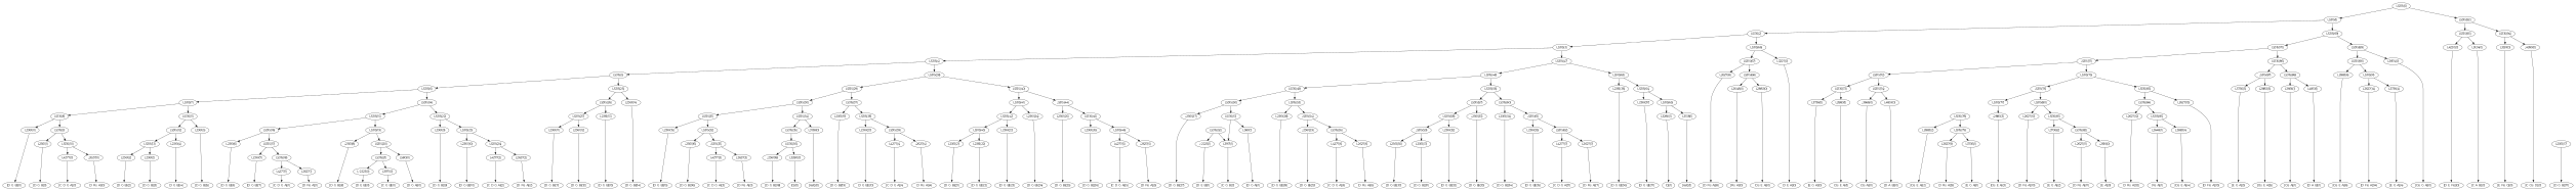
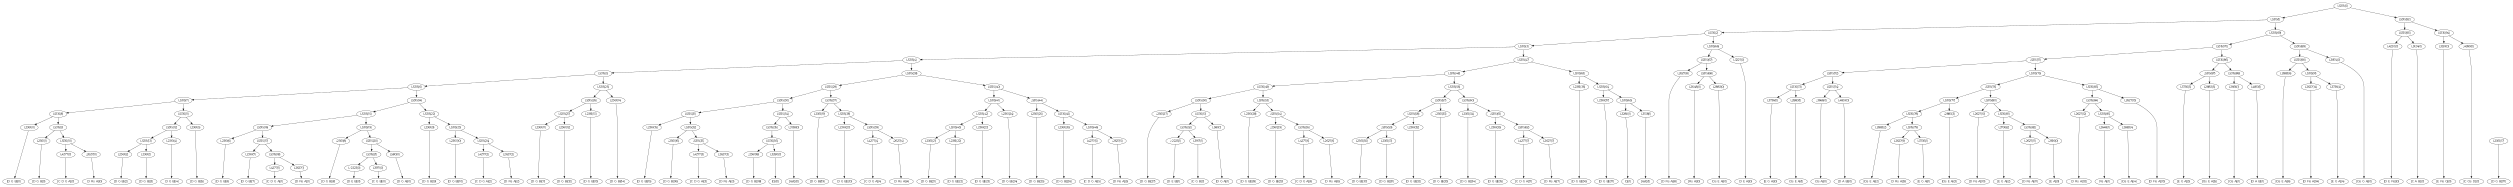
  digraph {
    fontname=Montserrat
    node [fontname=Montserrat]
    edge [fontname=Montserrat]
    "L5315(0)"
    "L5315(1)"
    "L5315(92)"
    "L5315(2)"
    "L5315(69)"
    "L5315(93)"
    "L5315(94)"
    "L5315(3)"
    "L5315(66)"
    "L5315(70)"
    "L5315(89)"
    "L4220(0)"
    "L5124(0)"
    "L3531(0)"
    "L4990(0)"
    "L5315(4)"
    "L5315(47)"
    "L5315(67)"
    "L3227(0)"
    "L5315(71)"
    "L5315(86)"
    "L5315(90)"
    "L3874(0)"
    "L5315(5)"
    "L5315(28)"
    "L5315(48)"
    "L5315(63)"
    "L2627(8)"
    "L5315(68)"
    "L5315(72)"
    "L5315(75)"
    "L5315(87)"
    "L5315(88)"
    "L2883(6)"
    "L5315(91)"
    "L5315(6)"
    "L5315(25)"
    "L5315(29)"
    "L5315(40)"
    "L5315(49)"
    "L5315(56)"
    "L2361(36)"
    "L5315(64)"
    "L2648(0)"
    "L2883(0)"
    "L5315(73)"
    "L5315(74)"
    "L5315(76)"
    "L5315(83)"
    "L3736(3)"
    "L2883(5)"
    "L3666(1)"
    "L4851(1)"
    "L2627(14)"
    "L3736(4)"
    "L5315(7)"
    "L5315(14)"
    "L5315(26)"
    "L2361(14)"
    "L5315(30)"
    "L5315(37)"
    "L5315(41)"
    "L5315(44)"
    "L5315(50)"
    "L5315(53)"
    "L5315(57)"
    "L5315(60)"
    "L2361(37)"
    "L5315(65)"
    "L3736(0)"
    "L2883(1)"
    "L3666(0)"
    "L4851(0)"
    "L5315(77)"
    "L5315(80)"
    "L5315(84)"
    "L2627(13)"
    "L5315(8)"
    "L5315(11)"
    "L5315(15)"
    "L5315(22)"
    "L5315(27)"
    "L2361(13)"
    "L5315(31)"
    "L5315(34)"
    "L2361(19)"
    "L5315(38)"
    "L5315(42)"
    "L2361(24)"
    "L2361(25)"
    "L5315(45)"
    "L2361(27)"
    "L5315(51)"
    "L2361(28)"
    "L5315(54)"
    "L5315(58)"
    "L2361(33)"
    "L2361(34)"
    "L5315(61)"
    "L3280(1)"
    "L3138(1)"
    "L5315(78)"
    "L2883(3)"
    "L2627(10)"
    "L5315(81)"
    "L2627(12)"
    "L5315(85)"
    "L2361(0)"
    "L5315(9)"
    "L5315(12)"
    "L2361(5)"
    "L5315(16)"
    "L5315(19)"
    "L2361(9)"
    "L5315(23)"
    "L2361(11)"
    "L2361(12)"
    "L2361(15)"
    "L5315(32)"
    "L5315(35)"
    "L3138(0)"
    "L2361(20)"
    "L5315(39)"
    "L5315(43)"
    "L2361(23)"
    "L2361(26)"
    "L5315(46)"
    "L5315(52)"
    "L580(1)"
    "L2361(29)"
    "L5315(55)"
    "L5315(59)"
    "L2361(32)"
    "L2361(35)"
    "L5315(62)"
    "L2883(2)"
    "L5315(79)"
    "L3736(2)"
    "L5315(82)"
    "L2648(1)"
    "L2883(4)"
    "L2361(1)"
    "L5315(10)"
    "L5315(13)"
    "L2361(4)"
    "L2361(6)"
    "L5315(17)"
    "L2361(8)"
    "L5315(20)"
    "L2361(10)"
    "L5315(24)"
    "L2361(16)"
    "L5315(33)"
    "L2361(17)"
    "L5315(36)"
    "L4277(4)"
    "L2627(4)"
    "L2361(21)"
    "L2361(22)"
    "L4277(5)"
    "L2627(5)"
    "L-2223(1)"
    "L3971(1)"
    "L4277(6)"
    "L2627(6)"
    "L2361(30)"
    "L2361(31)"
    "L4277(7)"
    "L2627(7)"
    "L2627(9)"
    "L3736(1)"
    "L2627(11)"
    "L2616(0)"
    "L4277(0)"
    "L2627(0)"
    "L2361(2)"
    "L2361(3)"
    "L2361(7)"
    "L5315(18)"
    "L5315(21)"
    "L580(0)"
    "L4277(2)"
    "L2627(2)"
    "L4277(3)"
    "L2627(3)"
    "L2361(18)"
    "L3280(0)"
    "L4277(1)"
    "L2627(1)"
    "L-2223(0)"
    "L3971(0)"
    "[D  G  B](0)"
    "[D  G  B](1)"
    "[C  D  G  A](0)"
    "[D  Fis  A](0)"
    "[D  G  B](2)"
    "[D  G  B](3)"
    "[D  G  B](4)"
    "[D  G  B](5)"
    "[D  G  B](6)"
    "[D  G  B](7)"
    "[C  D  G  A](1)"
    "[D  Fis  A](1)"
    "[D  G  B](8)"
    "[D  E  B](0)"
    "[C  G  B](0)"
    "[D  G  A](0)"
    "[D  G  B](9)"
    "[D  G  B](10)"
    "[C  D  G  A](2)"
    "[D  Fis  A](2)"
    "[D  G  B](11)"
    "[D  G  B](12)"
    "[D  G  B](13)"
    "[D  G  B](14)"
    "[D  G  B](15)"
    "[D  G  B](16)"
    "[C  D  G  A](3)"
    "[D  Fis  A](3)"
    "[D  G  B](17)"
    "[D  G  B](18)"
    "[G](0)"
    "[rest](0)"
    "[D  G  B](19)"
    "[D  G  B](20)"
    "[C  D  G  A](4)"
    "[D  Fis  A](4)"
    "[D  G  B](21)"
    "[D  G  B](22)"
    "[D  G  B](23)"
    "[D  G  B](24)"
    "[D  G  B](25)"
    "[D  G  B](26)"
    "[C  D  G  A](5)"
    "[D  Fis  A](5)"
    "[D  G  B](27)"
    "[D  E  B](1)"
    "[C  G  B](1)"
    "[D  G  A](1)"
    "[D  G  B](28)"
    "[D  G  B](29)"
    "[C  D  G  A](6)"
    "[D  Fis  A](6)"
    "[D  G  B](30)"
    "[D  G  B](31)"
    "[D  G  B](32)"
    "[D  G  B](33)"
    "[D  G  B](34)"
    "[D  G  B](35)"
    "[C  D  G  A](7)"
    "[D  Fis  A](7)"
    "[D  G  B](36)"
    "[D  G  B](37)"
    "[G](1)"
    "[rest](1)"
    "[D  Fis  A](8)"
    "[Fis  A](0)"
    "[Cis  E  A](0)"
    "[D  E  A](0)"
    "[E  G  A](0)"
    "[Cis  E  A](1)"
    "[Cis  A](0)"
    "[D  A  B](0)"
    "[Cis  E  A](2)"
    "[D  Fis  A](9)"
    "[E  G  A](1)"
    "[Cis  E  A](3)"
    "[D  Fis  A](10)"
    "[E  G  A](2)"
    "[D  Fis  A](11)"
    "[E  A](0)"
    "[D  Fis  A](12)"
    "[Fis  A](1)"
    "[Cis  E  A](4)"
    "[D  Fis  A](13)"
    "[E  G  A](3)"
    "[Cis  E  A](5)"
    "[Cis  A](1)"
    "[D  A  B](1)"
    "[Cis  E  A](6)"
    "[D  Fis  A](14)"
    "[E  G  A](4)"
    "[Cis  G  A](0)"
    "[D  E  Fis](0)"
    "[C  A  B](0)"
    "[E  Fis  G](0)"
    "[C  Cis  D](0)"
    subgraph sub_1 {
      rank=min
      "L5315(0)"
    }
    subgraph sub_2 {
      rank=same
      "L5315(1)"
      "L5315(92)"
    }
    subgraph sub_3 {
      rank=same
      "L5315(2)"
      "L5315(69)"
      "L5315(93)"
      "L5315(94)"
    }
    subgraph sub_4 {
      rank=same
      "L5315(3)"
      "L5315(66)"
      "L5315(70)"
      "L5315(89)"
      "L4220(0)"
      "L5124(0)"
      "L3531(0)"
      "L4990(0)"
    }
    subgraph sub_5 {
      rank=same
      "L5315(4)"
      "L5315(47)"
      "L5315(67)"
      "L3227(0)"
      "L5315(71)"
      "L5315(86)"
      "L5315(90)"
      "L3874(0)"
    }
    subgraph sub_6 {
      rank=same
      "L5315(5)"
      "L5315(28)"
      "L5315(48)"
      "L5315(63)"
      "L2627(8)"
      "L5315(68)"
      "L5315(72)"
      "L5315(75)"
      "L5315(87)"
      "L5315(88)"
      "L2883(6)"
      "L5315(91)"
    }
    subgraph sub_7 {
      rank=same
      "L5315(6)"
      "L5315(25)"
      "L5315(29)"
      "L5315(40)"
      "L5315(49)"
      "L5315(56)"
      "L2361(36)"
      "L5315(64)"
      "L2648(0)"
      "L2883(0)"
      "L5315(73)"
      "L5315(74)"
      "L5315(76)"
      "L5315(83)"
      "L3736(3)"
      "L2883(5)"
      "L3666(1)"
      "L4851(1)"
      "L2627(14)"
      "L3736(4)"
    }
    subgraph sub_8 {
      rank=same
      "L5315(7)"
      "L5315(14)"
      "L5315(26)"
      "L2361(14)"
      "L5315(30)"
      "L5315(37)"
      "L5315(41)"
      "L5315(44)"
      "L5315(50)"
      "L5315(53)"
      "L5315(57)"
      "L5315(60)"
      "L2361(37)"
      "L5315(65)"
      "L3736(0)"
      "L2883(1)"
      "L3666(0)"
      "L4851(0)"
      "L5315(77)"
      "L5315(80)"
      "L5315(84)"
      "L2627(13)"
    }
    subgraph sub_9 {
      rank=same
      "L5315(8)"
      "L5315(11)"
      "L5315(15)"
      "L5315(22)"
      "L5315(27)"
      "L2361(13)"
      "L5315(31)"
      "L5315(34)"
      "L2361(19)"
      "L5315(38)"
      "L5315(42)"
      "L2361(24)"
      "L2361(25)"
      "L5315(45)"
      "L2361(27)"
      "L5315(51)"
      "L2361(28)"
      "L5315(54)"
      "L5315(58)"
      "L2361(33)"
      "L2361(34)"
      "L5315(61)"
      "L3280(1)"
      "L3138(1)"
      "L5315(78)"
      "L2883(3)"
      "L2627(10)"
      "L5315(81)"
      "L2627(12)"
      "L5315(85)"
    }
    subgraph sub_10 {
      rank=same
      "L2361(0)"
      "L5315(9)"
      "L5315(12)"
      "L2361(5)"
      "L5315(16)"
      "L5315(19)"
      "L2361(9)"
      "L5315(23)"
      "L2361(11)"
      "L2361(12)"
      "L2361(15)"
      "L5315(32)"
      "L5315(35)"
      "L3138(0)"
      "L2361(20)"
      "L5315(39)"
      "L5315(43)"
      "L2361(23)"
      "L2361(26)"
      "L5315(46)"
      "L5315(52)"
      "L580(1)"
      "L2361(29)"
      "L5315(55)"
      "L5315(59)"
      "L2361(32)"
      "L2361(35)"
      "L5315(62)"
      "L2883(2)"
      "L5315(79)"
      "L3736(2)"
      "L5315(82)"
      "L2648(1)"
      "L2883(4)"
    }
    subgraph sub_11 {
      rank=same
      "L2361(1)"
      "L5315(10)"
      "L5315(13)"
      "L2361(4)"
      "L2361(6)"
      "L5315(17)"
      "L2361(8)"
      "L5315(20)"
      "L2361(10)"
      "L5315(24)"
      "L2361(16)"
      "L5315(33)"
      "L2361(17)"
      "L5315(36)"
      "L4277(4)"
      "L2627(4)"
      "L2361(21)"
      "L2361(22)"
      "L4277(5)"
      "L2627(5)"
      "L-2223(1)"
      "L3971(1)"
      "L4277(6)"
      "L2627(6)"
      "L2361(30)"
      "L2361(31)"
      "L4277(7)"
      "L2627(7)"
      "L2627(9)"
      "L3736(1)"
      "L2627(11)"
      "L2616(0)"
    }
    subgraph sub_12 {
      rank=same
      "L4277(0)"
      "L2627(0)"
      "L2361(2)"
      "L2361(3)"
      "L2361(7)"
      "L5315(18)"
      "L5315(21)"
      "L580(0)"
      "L4277(2)"
      "L2627(2)"
      "L4277(3)"
      "L2627(3)"
      "L2361(18)"
      "L3280(0)"
    }
    subgraph sub_13 {
      rank=same
      "L4277(1)"
      "L2627(1)"
      "L-2223(0)"
      "L3971(0)"
    }
    subgraph sub_14 {
      rank=max
      "[D  G  B](0)"
      "[D  G  B](1)"
      "[C  D  G  A](0)"
      "[D  Fis  A](0)"
      "[D  G  B](2)"
      "[D  G  B](3)"
      "[D  G  B](4)"
      "[D  G  B](5)"
      "[D  G  B](6)"
      "[D  G  B](7)"
      "[C  D  G  A](1)"
      "[D  Fis  A](1)"
      "[D  G  B](8)"
      "[D  E  B](0)"
      "[C  G  B](0)"
      "[D  G  A](0)"
      "[D  G  B](9)"
      "[D  G  B](10)"
      "[C  D  G  A](2)"
      "[D  Fis  A](2)"
      "[D  G  B](11)"
      "[D  G  B](12)"
      "[D  G  B](13)"
      "[D  G  B](14)"
      "[D  G  B](15)"
      "[D  G  B](16)"
      "[C  D  G  A](3)"
      "[D  Fis  A](3)"
      "[D  G  B](17)"
      "[D  G  B](18)"
      "[G](0)"
      "[rest](0)"
      "[D  G  B](19)"
      "[D  G  B](20)"
      "[C  D  G  A](4)"
      "[D  Fis  A](4)"
      "[D  G  B](21)"
      "[D  G  B](22)"
      "[D  G  B](23)"
      "[D  G  B](24)"
      "[D  G  B](25)"
      "[D  G  B](26)"
      "[C  D  G  A](5)"
      "[D  Fis  A](5)"
      "[D  G  B](27)"
      "[D  E  B](1)"
      "[C  G  B](1)"
      "[D  G  A](1)"
      "[D  G  B](28)"
      "[D  G  B](29)"
      "[C  D  G  A](6)"
      "[D  Fis  A](6)"
      "[D  G  B](30)"
      "[D  G  B](31)"
      "[D  G  B](32)"
      "[D  G  B](33)"
      "[D  G  B](34)"
      "[D  G  B](35)"
      "[C  D  G  A](7)"
      "[D  Fis  A](7)"
      "[D  G  B](36)"
      "[D  G  B](37)"
      "[G](1)"
      "[rest](1)"
      "[D  Fis  A](8)"
      "[Fis  A](0)"
      "[Cis  E  A](0)"
      "[D  E  A](0)"
      "[E  G  A](0)"
      "[Cis  E  A](1)"
      "[Cis  A](0)"
      "[D  A  B](0)"
      "[Cis  E  A](2)"
      "[D  Fis  A](9)"
      "[E  G  A](1)"
      "[Cis  E  A](3)"
      "[D  Fis  A](10)"
      "[E  G  A](2)"
      "[D  Fis  A](11)"
      "[E  A](0)"
      "[D  Fis  A](12)"
      "[Fis  A](1)"
      "[Cis  E  A](4)"
      "[D  Fis  A](13)"
      "[E  G  A](3)"
      "[Cis  E  A](5)"
      "[Cis  A](1)"
      "[D  A  B](1)"
      "[Cis  E  A](6)"
      "[D  Fis  A](14)"
      "[E  G  A](4)"
      "[Cis  G  A](0)"
      "[D  E  Fis](0)"
      "[C  A  B](0)"
      "[E  Fis  G](0)"
      "[C  Cis  D](0)"
    }
    "L5315(0)" -> "L5315(1)"
    "L5315(0)" -> "L5315(92)"
    "L5315(1)" -> "L5315(2)"
    "L5315(1)" -> "L5315(69)"
    "L5315(92)" -> "L5315(93)"
    "L5315(92)" -> "L5315(94)"
    "L5315(2)" -> "L5315(3)"
    "L5315(2)" -> "L5315(66)"
    "L5315(69)" -> "L5315(70)"
    "L5315(69)" -> "L5315(89)"
    "L5315(93)" -> "L4220(0)"
    "L5315(93)" -> "L5124(0)"
    "L5315(94)" -> "L3531(0)"
    "L5315(94)" -> "L4990(0)"
    "L5315(3)" -> "L5315(4)"
    "L5315(3)" -> "L5315(47)"
    "L5315(66)" -> "L5315(67)"
    "L5315(66)" -> "L3227(0)"
    "L5315(70)" -> "L5315(71)"
    "L5315(70)" -> "L5315(86)"
    "L5315(89)" -> "L5315(90)"
    "L5315(89)" -> "L3874(0)"
    "L4220(0)" -> "[D  E  Fis](0)"
    "L5124(0)" -> "[C  A  B](0)"
    "L3531(0)" -> "[E  Fis  G](0)"
    "L4990(0)" -> "[C  Cis  D](0)"
    "L5315(4)" -> "L5315(5)"
    "L5315(4)" -> "L5315(28)"
    "L5315(47)" -> "L5315(48)"
    "L5315(47)" -> "L5315(63)"
    "L5315(67)" -> "L2627(8)"
    "L5315(67)" -> "L5315(68)"
    "L3227(0)" -> "[D  E  A](0)"
    "L5315(71)" -> "L5315(72)"
    "L5315(71)" -> "L5315(75)"
    "L5315(86)" -> "L5315(87)"
    "L5315(86)" -> "L5315(88)"
    "L5315(90)" -> "L2883(6)"
    "L5315(90)" -> "L5315(91)"
    "L3874(0)" -> "[Cis  G  A](0)"
    "L5315(5)" -> "L5315(6)"
    "L5315(5)" -> "L5315(25)"
    "L5315(28)" -> "L5315(29)"
    "L5315(28)" -> "L5315(40)"
    "L5315(48)" -> "L5315(49)"
    "L5315(48)" -> "L5315(56)"
    "L5315(63)" -> "L2361(36)"
    "L5315(63)" -> "L5315(64)"
    "L2627(8)" -> "[D  Fis  A](8)"
    "L5315(68)" -> "L2648(0)"
    "L5315(68)" -> "L2883(0)"
    "L5315(72)" -> "L5315(73)"
    "L5315(72)" -> "L5315(74)"
    "L5315(75)" -> "L5315(76)"
    "L5315(75)" -> "L5315(83)"
    "L5315(87)" -> "L3736(3)"
    "L5315(87)" -> "L2883(5)"
    "L5315(88)" -> "L3666(1)"
    "L5315(88)" -> "L4851(1)"
    "L2883(6)" -> "[Cis  E  A](6)"
    "L5315(91)" -> "L2627(14)"
    "L5315(91)" -> "L3736(4)"
    "L5315(6)" -> "L5315(7)"
    "L5315(6)" -> "L5315(14)"
    "L5315(25)" -> "L5315(26)"
    "L5315(25)" -> "L2361(14)"
    "L5315(29)" -> "L5315(30)"
    "L5315(29)" -> "L5315(37)"
    "L5315(40)" -> "L5315(41)"
    "L5315(40)" -> "L5315(44)"
    "L5315(49)" -> "L5315(50)"
    "L5315(49)" -> "L5315(53)"
    "L5315(56)" -> "L5315(57)"
    "L5315(56)" -> "L5315(60)"
    "L2361(36)" -> "[D  G  B](36)"
    "L5315(64)" -> "L2361(37)"
    "L5315(64)" -> "L5315(65)"
    "L2648(0)" -> "[Fis  A](0)"
    "L2883(0)" -> "[Cis  E  A](0)"
    "L5315(73)" -> "L3736(0)"
    "L5315(73)" -> "L2883(1)"
    "L5315(74)" -> "L3666(0)"
    "L5315(74)" -> "L4851(0)"
    "L5315(76)" -> "L5315(77)"
    "L5315(76)" -> "L5315(80)"
    "L5315(83)" -> "L5315(84)"
    "L5315(83)" -> "L2627(13)"
    "L3736(3)" -> "[E  G  A](3)"
    "L2883(5)" -> "[Cis  E  A](5)"
    "L3666(1)" -> "[Cis  A](1)"
    "L4851(1)" -> "[D  A  B](1)"
    "L2627(14)" -> "[D  Fis  A](14)"
    "L3736(4)" -> "[E  G  A](4)"
    "L5315(7)" -> "L5315(8)"
    "L5315(7)" -> "L5315(11)"
    "L5315(14)" -> "L5315(15)"
    "L5315(14)" -> "L5315(22)"
    "L5315(26)" -> "L5315(27)"
    "L5315(26)" -> "L2361(13)"
    "L2361(14)" -> "[D  G  B](14)"
    "L5315(30)" -> "L5315(31)"
    "L5315(30)" -> "L5315(34)"
    "L5315(37)" -> "L2361(19)"
    "L5315(37)" -> "L5315(38)"
    "L5315(41)" -> "L5315(42)"
    "L5315(41)" -> "L2361(24)"
    "L5315(44)" -> "L2361(25)"
    "L5315(44)" -> "L5315(45)"
    "L5315(50)" -> "L2361(27)"
    "L5315(50)" -> "L5315(51)"
    "L5315(53)" -> "L2361(28)"
    "L5315(53)" -> "L5315(54)"
    "L5315(57)" -> "L5315(58)"
    "L5315(57)" -> "L2361(33)"
    "L5315(60)" -> "L2361(34)"
    "L5315(60)" -> "L5315(61)"
    "L2361(37)" -> "[D  G  B](37)"
    "L5315(65)" -> "L3280(1)"
    "L5315(65)" -> "L3138(1)"
    "L3736(0)" -> "[E  G  A](0)"
    "L2883(1)" -> "[Cis  E  A](1)"
    "L3666(0)" -> "[Cis  A](0)"
    "L4851(0)" -> "[D  A  B](0)"
+   "L5315(77)" -> "L5315(78)"
    "L5315(77)" -> "L2883(3)"
    "L5315(80)" -> "L2627(10)"
    "L5315(80)" -> "L5315(81)"
    "L5315(84)" -> "L2627(12)"
    "L5315(84)" -> "L5315(85)"
    "L2627(13)" -> "[D  Fis  A](13)"
    "L5315(8)" -> "L2361(0)"
    "L5315(8)" -> "L5315(9)"
    "L5315(11)" -> "L5315(12)"
    "L5315(11)" -> "L2361(5)"
    "L5315(15)" -> "L5315(16)"
    "L5315(15)" -> "L5315(19)"
    "L5315(22)" -> "L2361(9)"
    "L5315(22)" -> "L5315(23)"
    "L5315(27)" -> "L2361(11)"
    "L5315(27)" -> "L2361(12)"
    "L2361(13)" -> "[D  G  B](13)"
    "L5315(31)" -> "L2361(15)"
    "L5315(31)" -> "L5315(32)"
    "L5315(34)" -> "L5315(35)"
    "L5315(34)" -> "L3138(0)"
    "L2361(19)" -> "[D  G  B](19)"
    "L5315(38)" -> "L2361(20)"
    "L5315(38)" -> "L5315(39)"
    "L5315(42)" -> "L5315(43)"
    "L5315(42)" -> "L2361(23)"
    "L2361(24)" -> "[D  G  B](24)"
    "L2361(25)" -> "[D  G  B](25)"
    "L5315(45)" -> "L2361(26)"
    "L5315(45)" -> "L5315(46)"
    "L2361(27)" -> "[D  G  B](27)"
-   "L5315(51)" -> "L3971(1)"
+   "L5315(51)" -> "L5315(52)"
    "L5315(51)" -> "L580(1)"
    "L2361(28)" -> "[D  G  B](28)"
    "L5315(54)" -> "L2361(29)"
    "L5315(54)" -> "L5315(55)"
    "L5315(58)" -> "L5315(59)"
    "L5315(58)" -> "L2361(32)"
    "L2361(33)" -> "[D  G  B](33)"
    "L2361(34)" -> "[D  G  B](34)"
    "L5315(61)" -> "L2361(35)"
    "L5315(61)" -> "L5315(62)"
    "L3280(1)" -> "[G](1)"
    "L3138(1)" -> "[rest](1)"
    "L5315(78)" -> "L2883(2)"
    "L5315(78)" -> "L5315(79)"
    "L2883(3)" -> "[Cis  E  A](3)"
    "L2627(10)" -> "[D  Fis  A](10)"
    "L5315(81)" -> "L3736(2)"
    "L5315(81)" -> "L5315(82)"
    "L2627(12)" -> "[D  Fis  A](12)"
    "L5315(85)" -> "L2648(1)"
    "L5315(85)" -> "L2883(4)"
    "L2361(0)" -> "[D  G  B](0)"
    "L5315(9)" -> "L2361(1)"
    "L5315(9)" -> "L5315(10)"
    "L5315(12)" -> "L5315(13)"
    "L5315(12)" -> "L2361(4)"
    "L2361(5)" -> "[D  G  B](5)"
    "L5315(16)" -> "L2361(6)"
    "L5315(16)" -> "L5315(17)"
    "L5315(19)" -> "L2361(8)"
    "L5315(19)" -> "L5315(20)"
    "L2361(9)" -> "[D  G  B](9)"
    "L5315(23)" -> "L2361(10)"
    "L5315(23)" -> "L5315(24)"
    "L2361(11)" -> "[D  G  B](11)"
    "L2361(12)" -> "[D  G  B](12)"
    "L2361(15)" -> "[D  G  B](15)"
    "L5315(32)" -> "L2361(16)"
    "L5315(32)" -> "L5315(33)"
    "L5315(35)" -> "L5315(36)"
    "L3138(0)" -> "[rest](0)"
    "L2361(20)" -> "[D  G  B](20)"
    "L5315(39)" -> "L4277(4)"
    "L5315(39)" -> "L2627(4)"
    "L5315(43)" -> "L2361(21)"
    "L5315(43)" -> "L2361(22)"
    "L2361(23)" -> "[D  G  B](23)"
    "L2361(26)" -> "[D  G  B](26)"
    "L5315(46)" -> "L4277(5)"
    "L5315(46)" -> "L2627(5)"
    "L5315(52)" -> "L-2223(1)"
    "L5315(52)" -> "L3971(1)"
    "L580(1)" -> "[D  G  A](1)"
    "L2361(29)" -> "[D  G  B](29)"
    "L5315(55)" -> "L4277(6)"
    "L5315(55)" -> "L2627(6)"
    "L5315(59)" -> "L2361(30)"
    "L5315(59)" -> "L2361(31)"
    "L2361(32)" -> "[D  G  B](32)"
    "L2361(35)" -> "[D  G  B](35)"
    "L5315(62)" -> "L4277(7)"
    "L5315(62)" -> "L2627(7)"
    "L2883(2)" -> "[Cis  E  A](2)"
    "L5315(79)" -> "L2627(9)"
    "L5315(79)" -> "L3736(1)"
    "L3736(2)" -> "[E  G  A](2)"
    "L5315(82)" -> "L2627(11)"
    "L5315(82)" -> "L2616(0)"
    "L2648(1)" -> "[Fis  A](1)"
    "L2883(4)" -> "[Cis  E  A](4)"
    "L2361(1)" -> "[D  G  B](1)"
    "L5315(10)" -> "L4277(0)"
    "L5315(10)" -> "L2627(0)"
    "L5315(13)" -> "L2361(2)"
    "L5315(13)" -> "L2361(3)"
    "L2361(4)" -> "[D  G  B](4)"
    "L2361(6)" -> "[D  G  B](6)"
    "L5315(17)" -> "L2361(7)"
    "L5315(17)" -> "L5315(18)"
    "L2361(8)" -> "[D  G  B](8)"
    "L5315(20)" -> "L5315(21)"
    "L5315(20)" -> "L580(0)"
    "L2361(10)" -> "[D  G  B](10)"
    "L5315(24)" -> "L4277(2)"
    "L5315(24)" -> "L2627(2)"
    "L2361(16)" -> "[D  G  B](16)"
    "L5315(33)" -> "L4277(3)"
    "L5315(33)" -> "L2627(3)"
    "L2361(17)" -> "[D  G  B](17)"
    "L5315(36)" -> "L2361(18)"
    "L5315(36)" -> "L3280(0)"
    "L4277(4)" -> "[C  D  G  A](4)"
    "L2627(4)" -> "[D  Fis  A](4)"
    "L2361(21)" -> "[D  G  B](21)"
    "L2361(22)" -> "[D  G  B](22)"
    "L4277(5)" -> "[C  D  G  A](5)"
    "L2627(5)" -> "[D  Fis  A](5)"
    "L-2223(1)" -> "[D  E  B](1)"
    "L3971(1)" -> "[C  G  B](1)"
    "L4277(6)" -> "[C  D  G  A](6)"
    "L2627(6)" -> "[D  Fis  A](6)"
    "L2361(30)" -> "[D  G  B](30)"
    "L2361(31)" -> "[D  G  B](31)"
    "L4277(7)" -> "[C  D  G  A](7)"
    "L2627(7)" -> "[D  Fis  A](7)"
    "L2627(9)" -> "[D  Fis  A](9)"
    "L3736(1)" -> "[E  G  A](1)"
    "L2627(11)" -> "[D  Fis  A](11)"
    "L2616(0)" -> "[E  A](0)"
    "L4277(0)" -> "[C  D  G  A](0)"
    "L2627(0)" -> "[D  Fis  A](0)"
    "L2361(2)" -> "[D  G  B](2)"
    "L2361(3)" -> "[D  G  B](3)"
    "L2361(7)" -> "[D  G  B](7)"
    "L5315(18)" -> "L4277(1)"
    "L5315(18)" -> "L2627(1)"
    "L5315(21)" -> "L-2223(0)"
    "L5315(21)" -> "L3971(0)"
    "L580(0)" -> "[D  G  A](0)"
    "L4277(2)" -> "[C  D  G  A](2)"
    "L2627(2)" -> "[D  Fis  A](2)"
    "L4277(3)" -> "[C  D  G  A](3)"
    "L2627(3)" -> "[D  Fis  A](3)"
    "L2361(18)" -> "[D  G  B](18)"
    "L3280(0)" -> "[G](0)"
    "L4277(1)" -> "[C  D  G  A](1)"
    "L2627(1)" -> "[D  Fis  A](1)"
    "L-2223(0)" -> "[D  E  B](0)"
    "L3971(0)" -> "[C  G  B](0)"
  }
